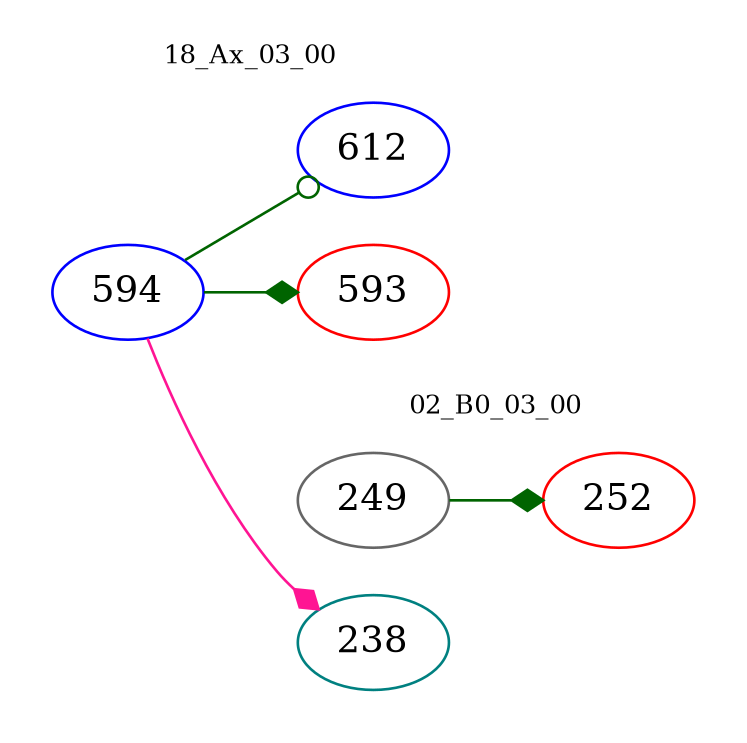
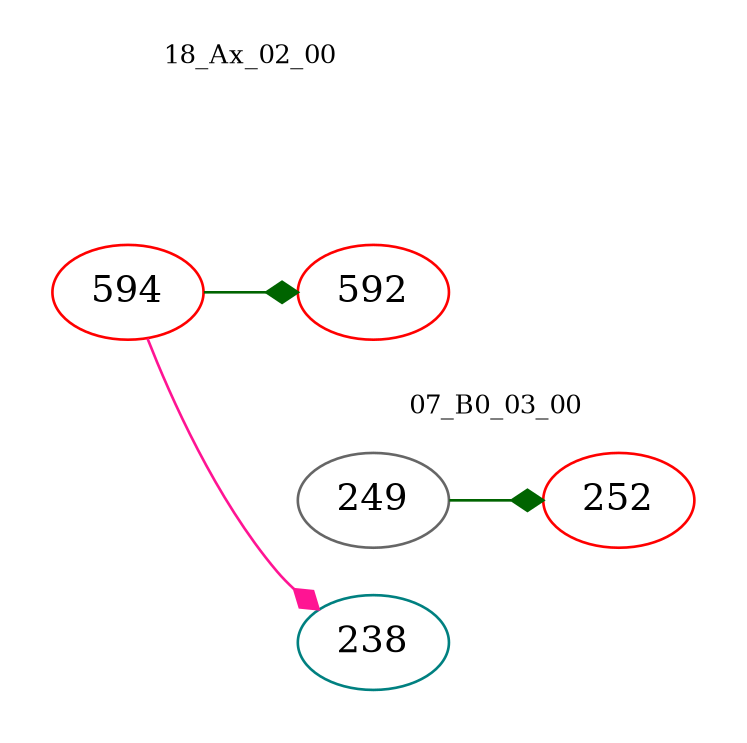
  digraph {
    rankdir=LR
    node [color=blue]
    edge [arrowhead=diamond color=darkgreen]
-   n1 [label=594]
-   n2 [color=red label=593]
-   n3 [label=612]
+   n1 [color=red label=594]
+   n2 [color=red label=592]
    n4 [color=gray40 label=249]
    n5 [color=teal label=238]
    n6 [color=red label=252]
    subgraph cluster_1 {
      color=white
      fontsize=10
-     label="18_Ax_03_00"
+     label="18_Ax_02_00"
      n1
      n2
-     n3
    }
    subgraph cluster_2 {
      color=white
      fontsize=10
-     label="02_B0_03_00"
+     label="07_B0_03_00"
      n4
      n5
      n6
    }
    n1 -> n2
-   n1 -> n3 [arrowhead=odot]
    n1 -> n5 [color=deeppink]
    n4 -> n6
  }
